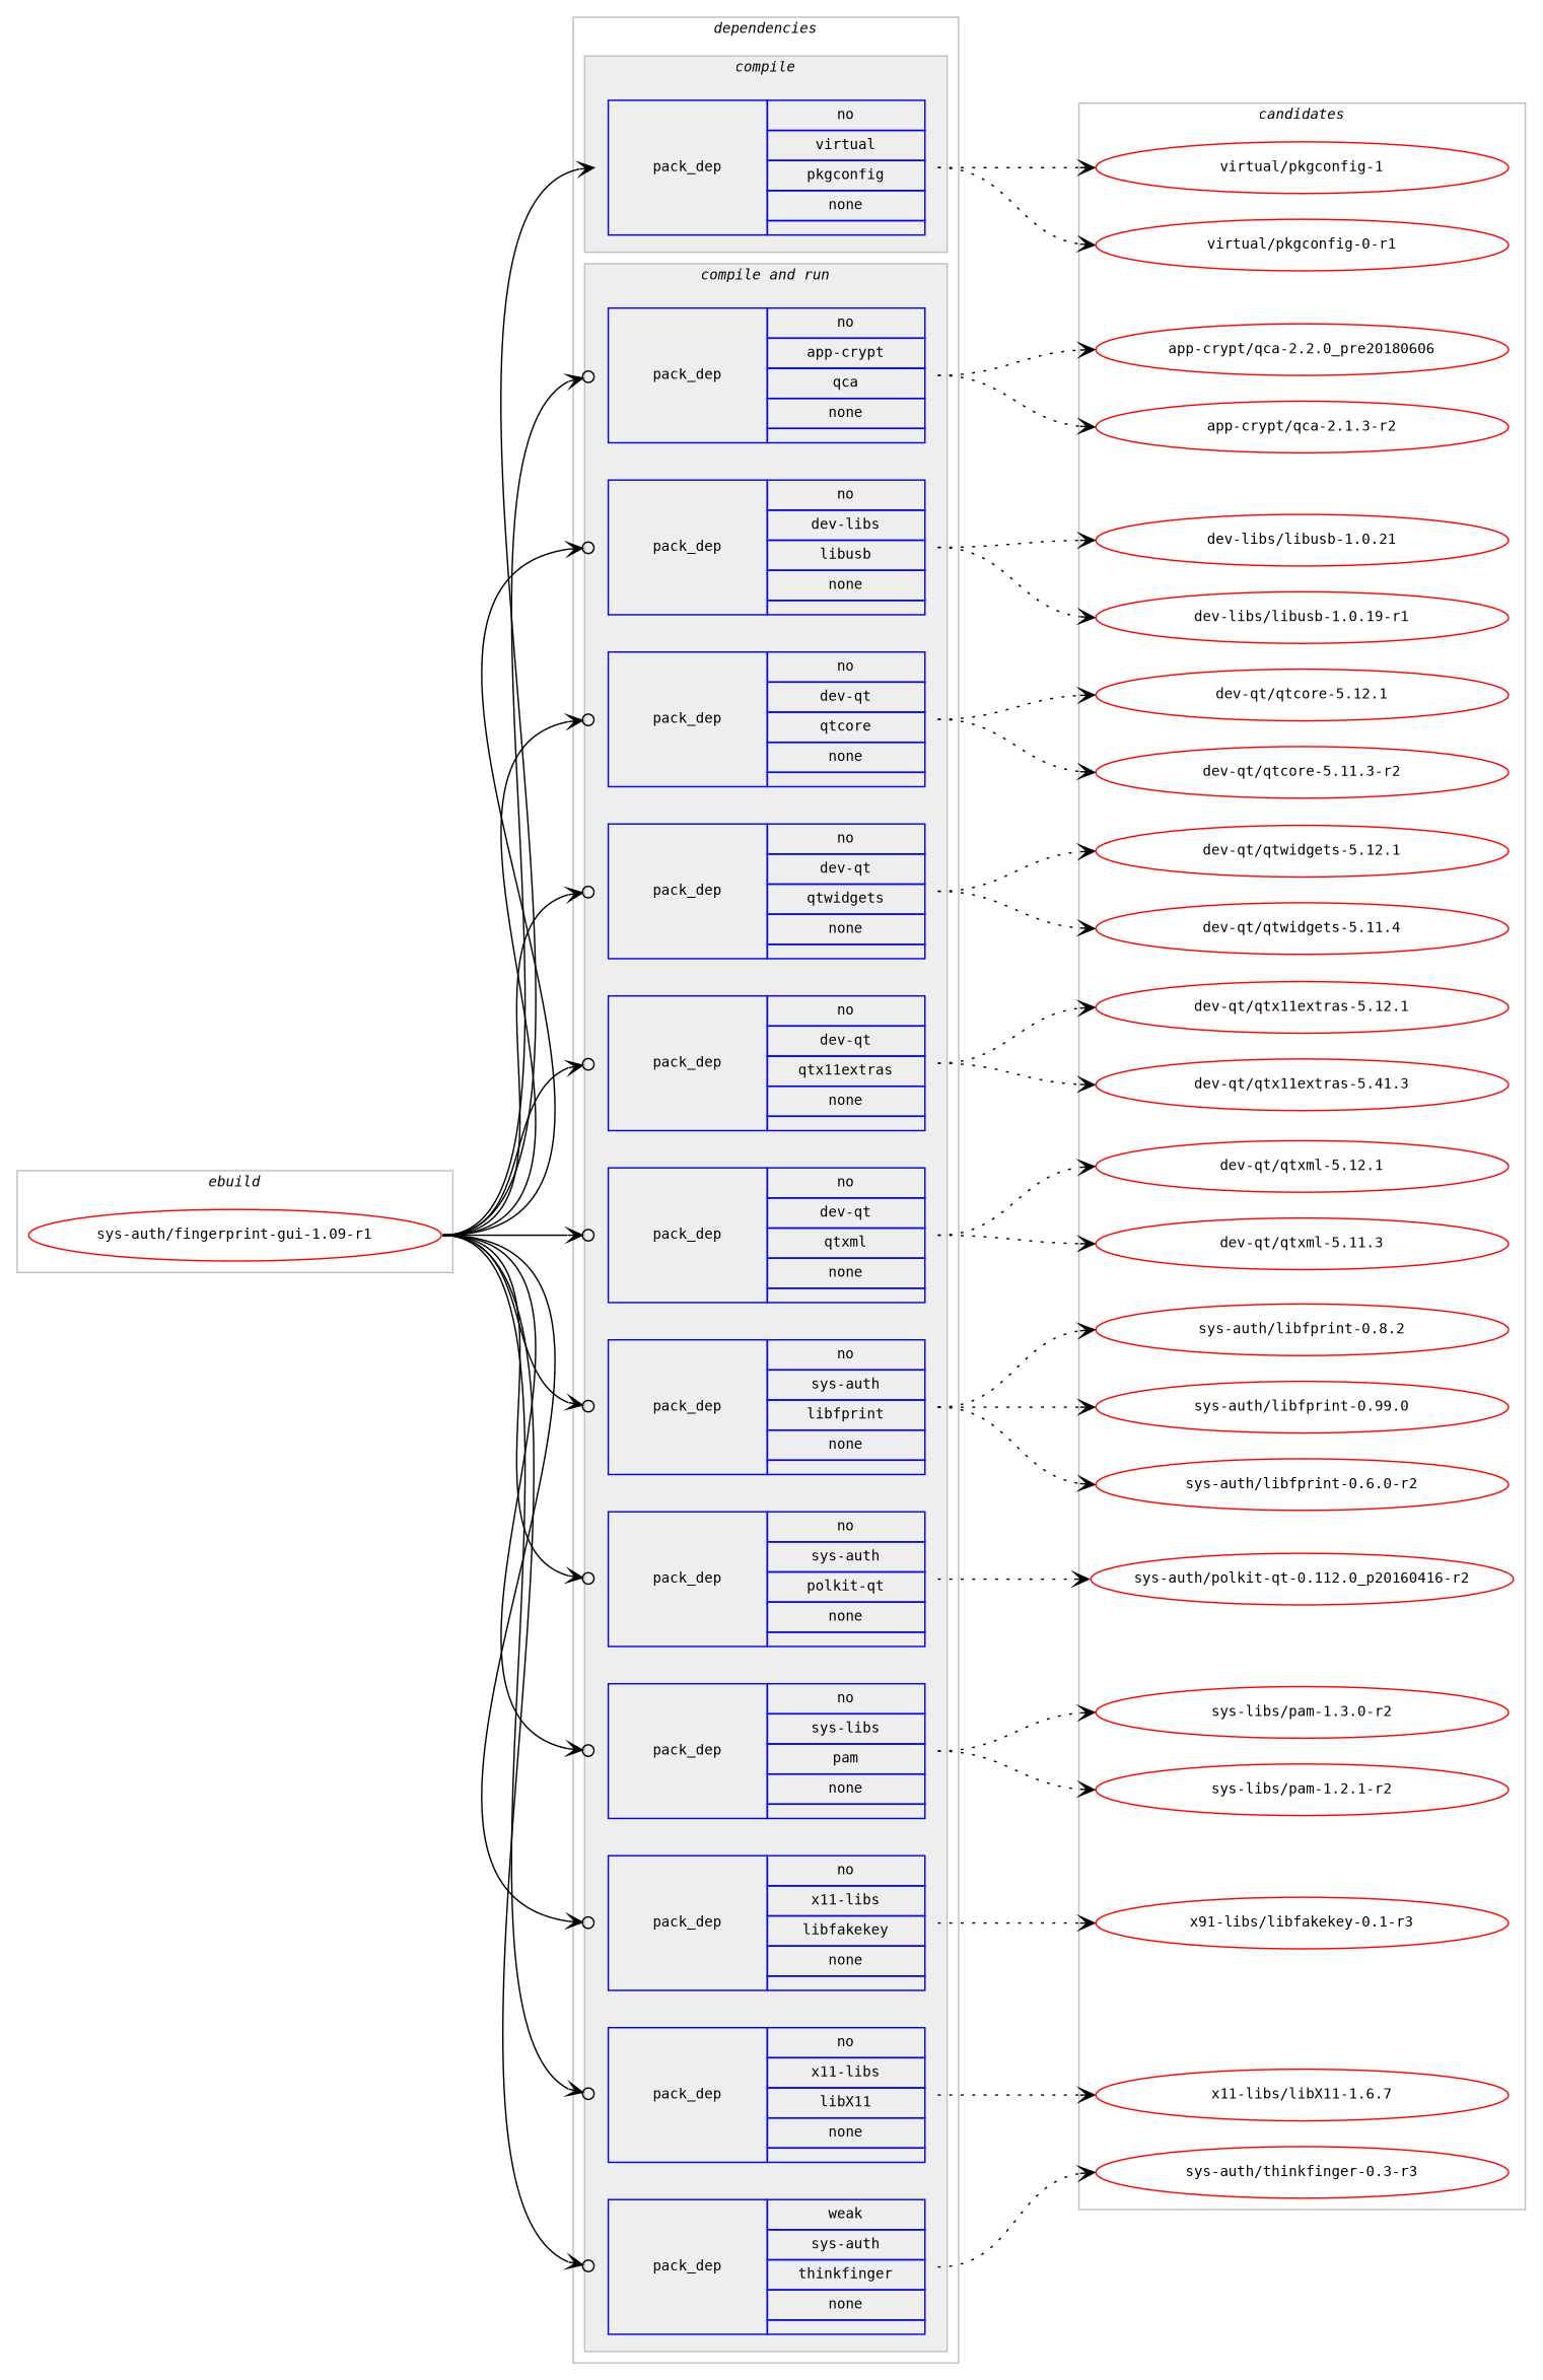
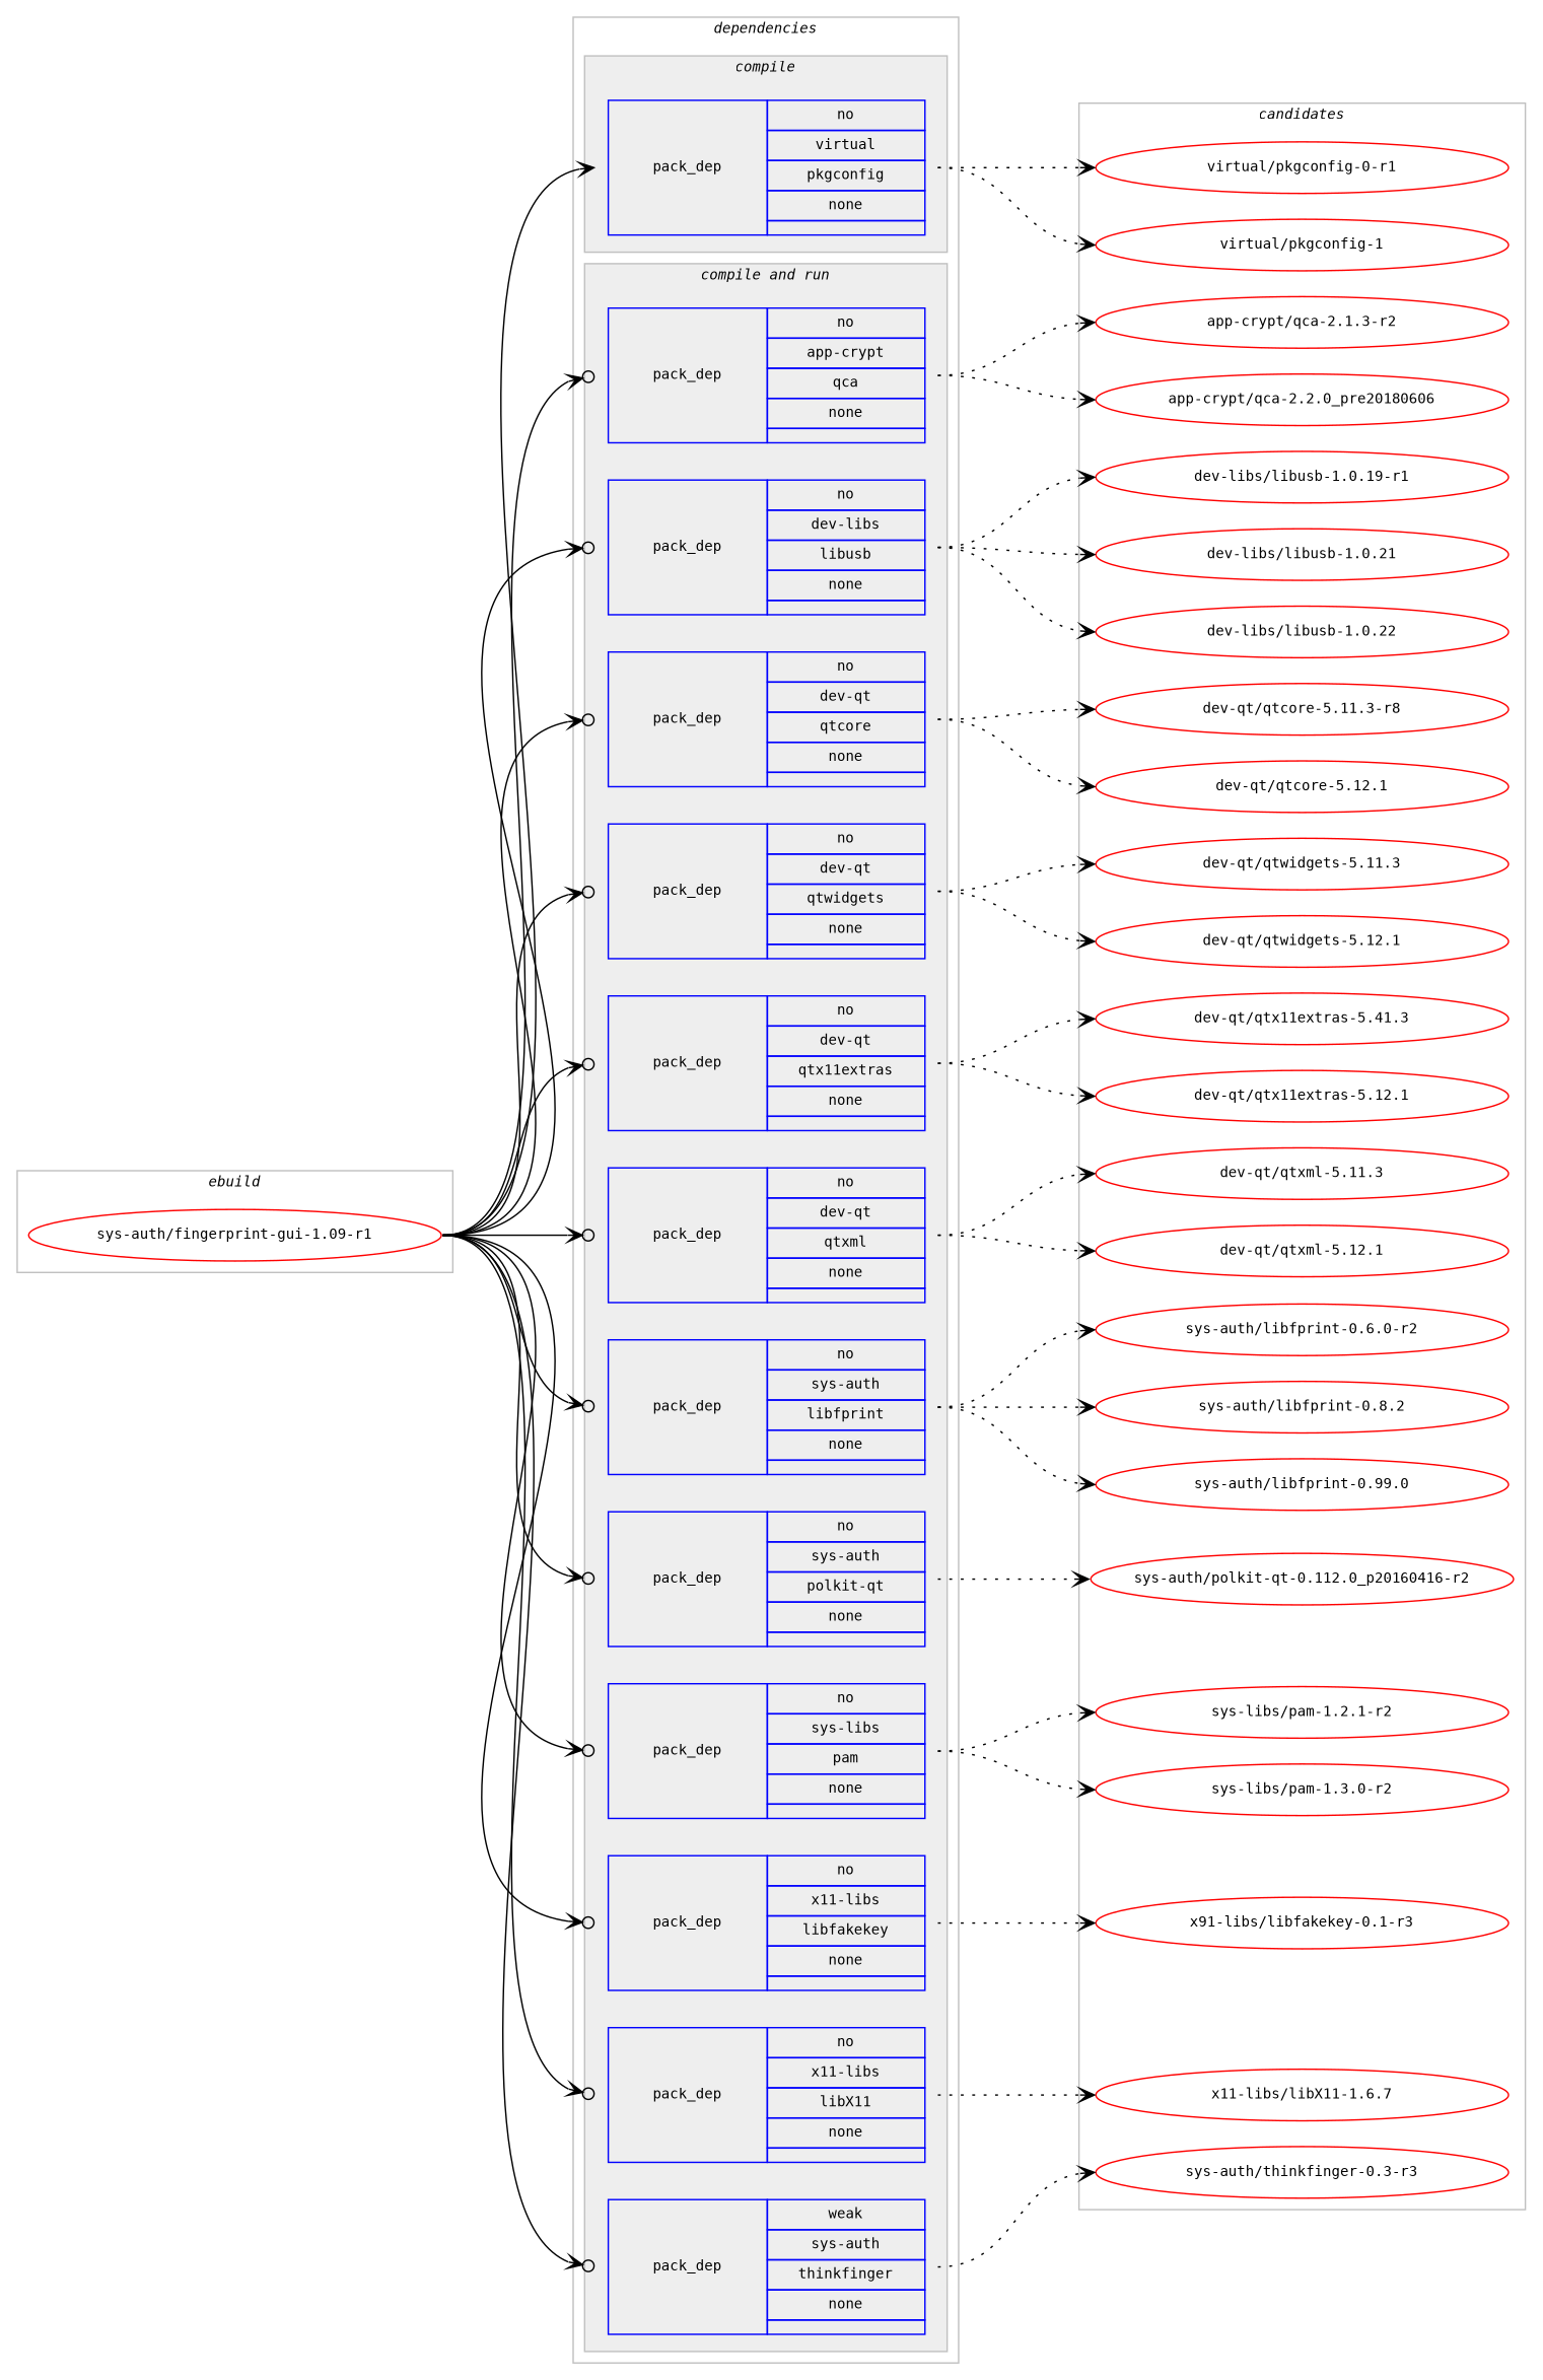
  digraph {
    compound=true
    concentrate=true
    fontname="DejaVu Sans Mono"
    fontsize=10
    newrank=true
    rankdir=LR
    ranksep=1.5
    node [color=red fontname="DejaVu Sans Mono" fontsize=10]
    edge [arrowhead=vee fontname="DejaVu Sans Mono" headport=w style=dotted tailport=e weight=100]
    n1 [label="sys-auth/fingerprint-gui-1.09-r1" width=4]
    n2 [color=blue label=<<TABLE BORDER="0" CELLBORDER="1" CELLSPACING="0" CELLPADDING="4" WIDTH="220"><TR><TD ROWSPAN="6" CELLPADDING="30">pack_dep</TD></TR><TR><TD WIDTH="110">no</TD></TR><TR><TD>virtual</TD></TR><TR><TD>pkgconfig</TD></TR><TR><TD>none</TD></TR><TR><TD></TD></TR></TABLE>> shape=none]
    n3 [color=blue label=<<TABLE BORDER="0" CELLBORDER="1" CELLSPACING="0" CELLPADDING="4" WIDTH="220"><TR><TD ROWSPAN="6" CELLPADDING="30">pack_dep</TD></TR><TR><TD WIDTH="110">no</TD></TR><TR><TD>app-crypt</TD></TR><TR><TD>qca</TD></TR><TR><TD>none</TD></TR><TR><TD></TD></TR></TABLE>> shape=none]
    n4 [color=blue label=<<TABLE BORDER="0" CELLBORDER="1" CELLSPACING="0" CELLPADDING="4" WIDTH="220"><TR><TD ROWSPAN="6" CELLPADDING="30">pack_dep</TD></TR><TR><TD WIDTH="110">no</TD></TR><TR><TD>dev-libs</TD></TR><TR><TD>libusb</TD></TR><TR><TD>none</TD></TR><TR><TD></TD></TR></TABLE>> shape=none]
    n5 [color=blue label=<<TABLE BORDER="0" CELLBORDER="1" CELLSPACING="0" CELLPADDING="4" WIDTH="220"><TR><TD ROWSPAN="6" CELLPADDING="30">pack_dep</TD></TR><TR><TD WIDTH="110">no</TD></TR><TR><TD>dev-qt</TD></TR><TR><TD>qtcore</TD></TR><TR><TD>none</TD></TR><TR><TD></TD></TR></TABLE>> shape=none]
    n6 [color=blue label=<<TABLE BORDER="0" CELLBORDER="1" CELLSPACING="0" CELLPADDING="4" WIDTH="220"><TR><TD ROWSPAN="6" CELLPADDING="30">pack_dep</TD></TR><TR><TD WIDTH="110">no</TD></TR><TR><TD>dev-qt</TD></TR><TR><TD>qtwidgets</TD></TR><TR><TD>none</TD></TR><TR><TD></TD></TR></TABLE>> shape=none]
    n7 [color=blue label=<<TABLE BORDER="0" CELLBORDER="1" CELLSPACING="0" CELLPADDING="4" WIDTH="220"><TR><TD ROWSPAN="6" CELLPADDING="30">pack_dep</TD></TR><TR><TD WIDTH="110">no</TD></TR><TR><TD>dev-qt</TD></TR><TR><TD>qtx11extras</TD></TR><TR><TD>none</TD></TR><TR><TD></TD></TR></TABLE>> shape=none]
    n8 [color=blue label=<<TABLE BORDER="0" CELLBORDER="1" CELLSPACING="0" CELLPADDING="4" WIDTH="220"><TR><TD ROWSPAN="6" CELLPADDING="30">pack_dep</TD></TR><TR><TD WIDTH="110">no</TD></TR><TR><TD>dev-qt</TD></TR><TR><TD>qtxml</TD></TR><TR><TD>none</TD></TR><TR><TD></TD></TR></TABLE>> shape=none]
    n9 [color=blue label=<<TABLE BORDER="0" CELLBORDER="1" CELLSPACING="0" CELLPADDING="4" WIDTH="220"><TR><TD ROWSPAN="6" CELLPADDING="30">pack_dep</TD></TR><TR><TD WIDTH="110">no</TD></TR><TR><TD>sys-auth</TD></TR><TR><TD>libfprint</TD></TR><TR><TD>none</TD></TR><TR><TD></TD></TR></TABLE>> shape=none]
    n10 [color=blue label=<<TABLE BORDER="0" CELLBORDER="1" CELLSPACING="0" CELLPADDING="4" WIDTH="220"><TR><TD ROWSPAN="6" CELLPADDING="30">pack_dep</TD></TR><TR><TD WIDTH="110">no</TD></TR><TR><TD>sys-auth</TD></TR><TR><TD>polkit-qt</TD></TR><TR><TD>none</TD></TR><TR><TD></TD></TR></TABLE>> shape=none]
    n11 [color=blue label=<<TABLE BORDER="0" CELLBORDER="1" CELLSPACING="0" CELLPADDING="4" WIDTH="220"><TR><TD ROWSPAN="6" CELLPADDING="30">pack_dep</TD></TR><TR><TD WIDTH="110">no</TD></TR><TR><TD>sys-libs</TD></TR><TR><TD>pam</TD></TR><TR><TD>none</TD></TR><TR><TD></TD></TR></TABLE>> shape=none]
    n12 [color=blue label=<<TABLE BORDER="0" CELLBORDER="1" CELLSPACING="0" CELLPADDING="4" WIDTH="220"><TR><TD ROWSPAN="6" CELLPADDING="30">pack_dep</TD></TR><TR><TD WIDTH="110">no</TD></TR><TR><TD>x11-libs</TD></TR><TR><TD>libfakekey</TD></TR><TR><TD>none</TD></TR><TR><TD></TD></TR></TABLE>> shape=none]
    n13 [color=blue label=<<TABLE BORDER="0" CELLBORDER="1" CELLSPACING="0" CELLPADDING="4" WIDTH="220"><TR><TD ROWSPAN="6" CELLPADDING="30">pack_dep</TD></TR><TR><TD WIDTH="110">no</TD></TR><TR><TD>x11-libs</TD></TR><TR><TD>libX11</TD></TR><TR><TD>none</TD></TR><TR><TD></TD></TR></TABLE>> shape=none]
    n14 [color=blue label=<<TABLE BORDER="0" CELLBORDER="1" CELLSPACING="0" CELLPADDING="4" WIDTH="220"><TR><TD ROWSPAN="6" CELLPADDING="30">pack_dep</TD></TR><TR><TD WIDTH="110">weak</TD></TR><TR><TD>sys-auth</TD></TR><TR><TD>thinkfinger</TD></TR><TR><TD>none</TD></TR><TR><TD></TD></TR></TABLE>> shape=none]
    n15 [label="virtual/pkgconfig-0-r1" width=4]
    n16 [label="virtual/pkgconfig-1" width=4]
    n17 [label="app-crypt/qca-2.1.3-r2" width=4]
    n18 [label="app-crypt/qca-2.2.0_pre20180606" width=4]
    n19 [label="dev-libs/libusb-1.0.19-r1" width=4]
    n20 [label="dev-libs/libusb-1.0.21" width=4]
-   n22 [label="dev-qt/qtcore-5.11.3-r2" width=4]
+   n21 [label="dev-libs/libusb-1.0.22" width=4]
+   n22 [label="dev-qt/qtcore-5.11.3-r8" width=4]
    n23 [label="dev-qt/qtcore-5.12.1" width=4]
-   n24 [label="dev-qt/qtwidgets-5.11.4" width=4]
+   n24 [label="dev-qt/qtwidgets-5.11.3" width=4]
    n25 [label="dev-qt/qtwidgets-5.12.1" width=4]
    n26 [label="dev-qt/qtx11extras-5.41.3" width=4]
    n27 [label="dev-qt/qtx11extras-5.12.1" width=4]
    n28 [label="dev-qt/qtxml-5.11.3" width=4]
    n29 [label="dev-qt/qtxml-5.12.1" width=4]
    n30 [label="sys-auth/libfprint-0.6.0-r2" width=4]
    n31 [label="sys-auth/libfprint-0.8.2" width=4]
    n32 [label="sys-auth/libfprint-0.99.0" width=4]
    n33 [label="sys-auth/polkit-qt-0.112.0_p20160416-r2" width=4]
    n34 [label="sys-libs/pam-1.2.1-r2" width=4]
    n35 [label="sys-libs/pam-1.3.0-r2" width=4]
    n36 [label="x11-libs/libX11-1.6.7" width=4]
    n37 [label="x91-libs/libfakekey-0.1-r3" width=4]
    n38 [label="sys-auth/thinkfinger-0.3-r3" width=4]
    subgraph cluster_1 {
      color=gray
      label=<<i>ebuild</i>>
      rank=same
      n1
    }
    subgraph cluster_2 {
      color=gray
      label=<<i>dependencies</i>>
      subgraph cluster_3 {
        color=gray
        fillcolor="#eeeeee"
        label=<<i>compile</i>>
        style=filled
        subgraph sub_4 {
          color=gray
          fillcolor="#eeeeee"
          label=<<i>compile</i>>
          style=filled
          n2
        }
      }
      subgraph cluster_5 {
        color=gray
        fillcolor="#eeeeee"
        label=<<i>compile and run</i>>
        style=filled
        subgraph sub_6 {
          color=gray
          fillcolor="#eeeeee"
          label=<<i>compile and run</i>>
          style=filled
          n3
        }
        subgraph sub_7 {
          color=gray
          fillcolor="#eeeeee"
          label=<<i>compile and run</i>>
          style=filled
          n4
        }
        subgraph sub_8 {
          color=gray
          fillcolor="#eeeeee"
          label=<<i>compile and run</i>>
          style=filled
          n5
        }
        subgraph sub_9 {
          color=gray
          fillcolor="#eeeeee"
          label=<<i>compile and run</i>>
          style=filled
          n6
        }
        subgraph sub_10 {
          color=gray
          fillcolor="#eeeeee"
          label=<<i>compile and run</i>>
          style=filled
          n7
        }
        subgraph sub_11 {
          color=gray
          fillcolor="#eeeeee"
          label=<<i>compile and run</i>>
          style=filled
          n8
        }
        subgraph sub_12 {
          color=gray
          fillcolor="#eeeeee"
          label=<<i>compile and run</i>>
          style=filled
          n9
        }
        subgraph sub_13 {
          color=gray
          fillcolor="#eeeeee"
          label=<<i>compile and run</i>>
          style=filled
          n10
        }
        subgraph sub_14 {
          color=gray
          fillcolor="#eeeeee"
          label=<<i>compile and run</i>>
          style=filled
          n11
        }
        subgraph sub_15 {
          color=gray
          fillcolor="#eeeeee"
          label=<<i>compile and run</i>>
          style=filled
          n12
        }
        subgraph sub_16 {
          color=gray
          fillcolor="#eeeeee"
          label=<<i>compile and run</i>>
          style=filled
          n13
        }
        subgraph sub_17 {
          color=gray
          fillcolor="#eeeeee"
          label=<<i>compile and run</i>>
          style=filled
          n14
        }
      }
      subgraph cluster_18 {
        color=gray
        fillcolor="#eeeeee"
        label=<<i>run</i>>
        style=filled
      }
    }
    subgraph cluster_19 {
      color=gray
      label=<<i>candidates</i>>
      rank=same
      subgraph sub_20 {
        color=black
        label=<<i>candidates</i>>
        nodesep=1
        rank=same
        n15
        n16
      }
      subgraph sub_21 {
        color=black
        label=<<i>candidates</i>>
        nodesep=1
        rank=same
        n17
        n18
      }
      subgraph sub_22 {
        color=black
        label=<<i>candidates</i>>
        nodesep=1
        rank=same
        n19
        n20
+       n21
      }
      subgraph sub_23 {
        color=black
        label=<<i>candidates</i>>
        nodesep=1
        rank=same
        n22
        n23
      }
      subgraph sub_24 {
        color=black
        label=<<i>candidates</i>>
        nodesep=1
        rank=same
        n24
        n25
      }
      subgraph sub_25 {
        color=black
        label=<<i>candidates</i>>
        nodesep=1
        rank=same
        n26
        n27
      }
      subgraph sub_26 {
        color=black
        label=<<i>candidates</i>>
        nodesep=1
        rank=same
        n28
        n29
      }
      subgraph sub_27 {
        color=black
        label=<<i>candidates</i>>
        nodesep=1
        rank=same
        n30
        n31
        n32
      }
      subgraph sub_28 {
        color=black
        label=<<i>candidates</i>>
        nodesep=1
        rank=same
        n33
      }
      subgraph sub_29 {
        color=black
        label=<<i>candidates</i>>
        nodesep=1
        rank=same
        n34
        n35
      }
      subgraph sub_30 {
        color=black
        label=<<i>candidates</i>>
        nodesep=1
        rank=same
        n36
      }
      subgraph sub_31 {
        color=black
        label=<<i>candidates</i>>
        nodesep=1
        rank=same
        n37
      }
      subgraph sub_32 {
        color=black
        label=<<i>candidates</i>>
        nodesep=1
        rank=same
        n38
      }
    }
    n1 -> n2 [style=solid weight=20]
    n1 -> n3 [arrowhead=odotvee style=solid weight=20]
    n1 -> n4 [arrowhead=odotvee style=solid weight=20]
    n1 -> n5 [arrowhead=odotvee style=solid weight=20]
    n1 -> n6 [arrowhead=odotvee style=solid weight=20]
    n1 -> n7 [arrowhead=odotvee style=solid weight=20]
    n1 -> n8 [arrowhead=odotvee style=solid weight=20]
    n1 -> n9 [arrowhead=odotvee style=solid weight=20]
    n1 -> n10 [arrowhead=odotvee style=solid weight=20]
    n1 -> n11 [arrowhead=odotvee style=solid weight=20]
    n1 -> n12 [arrowhead=odotvee style=solid weight=20]
    n1 -> n13 [arrowhead=odotvee style=solid weight=20]
    n1 -> n14 [arrowhead=odotvee style=solid weight=20]
    n2 -> n15
    n2 -> n16
    n3 -> n17
    n3 -> n18
    n4 -> n19
    n4 -> n20
+   n4 -> n21
    n5 -> n22
    n5 -> n23
    n6 -> n24
    n6 -> n25
    n7 -> n26
    n7 -> n27
    n8 -> n28
    n8 -> n29
    n9 -> n30
    n9 -> n31
    n9 -> n32
    n10 -> n33
    n11 -> n34
    n11 -> n35
    n12 -> n37
    n13 -> n36
    n14 -> n38
  }
